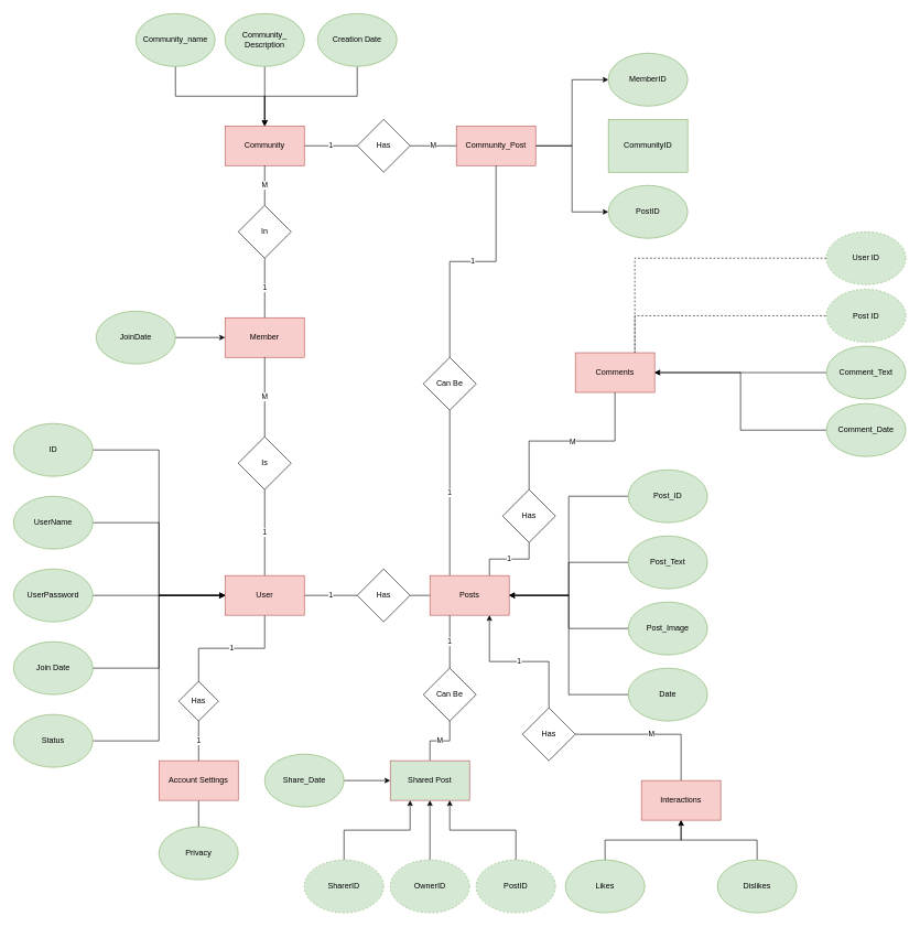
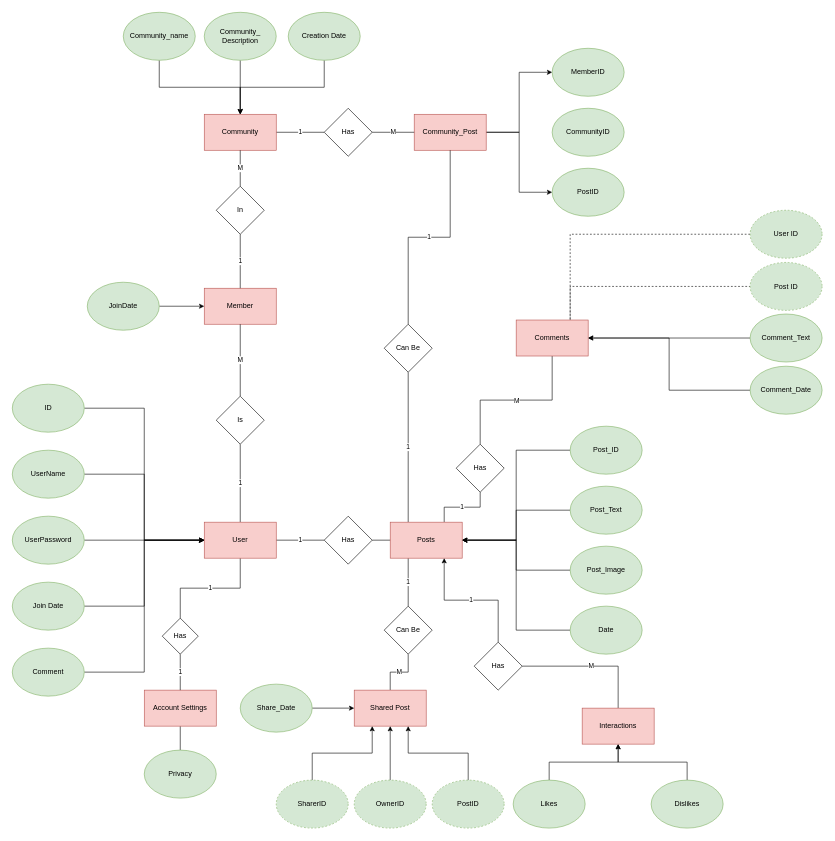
  <mxCell id="0" />
  <mxCell id="1" parent="0" />
  <mxCell id="2" value="1" style="edgeStyle=orthogonalEdgeStyle;rounded=0;orthogonalLoop=1;jettySize=auto;html=1;exitX=1;exitY=0.5;exitDx=0;exitDy=0;entryX=0;entryY=0.5;entryDx=0;entryDy=0;endArrow=none;endFill=0;" edge="1" parent="1" source="5" target="17"><mxGeometry relative="1" as="geometry" /></mxCell>
  <mxCell id="3" value="1" style="edgeStyle=orthogonalEdgeStyle;rounded=0;orthogonalLoop=1;jettySize=auto;html=1;exitX=0.5;exitY=1;exitDx=0;exitDy=0;entryX=0.5;entryY=0;entryDx=0;entryDy=0;endArrow=none;endFill=0;" edge="1" parent="1" source="5" target="45"><mxGeometry relative="1" as="geometry" /></mxCell>
  <mxCell id="4" value="1" style="edgeStyle=orthogonalEdgeStyle;rounded=0;orthogonalLoop=1;jettySize=auto;html=1;exitX=0.5;exitY=0;exitDx=0;exitDy=0;entryX=0.5;entryY=1;entryDx=0;entryDy=0;endArrow=none;endFill=0;" edge="1" parent="1" source="5" target="49"><mxGeometry relative="1" as="geometry" /></mxCell>
  <mxCell id="5" value="User" style="rounded=0;whiteSpace=wrap;html=1;fillColor=#f8cecc;strokeColor=#b85450;" vertex="1" parent="1"><mxGeometry x="340" y="870" width="120" height="60" as="geometry" /></mxCell>
  <mxCell id="6" style="edgeStyle=orthogonalEdgeStyle;rounded=0;orthogonalLoop=1;jettySize=auto;html=1;exitX=1;exitY=0.5;exitDx=0;exitDy=0;entryX=0;entryY=0.5;entryDx=0;entryDy=0;" edge="1" parent="1" source="7" target="5"><mxGeometry relative="1" as="geometry" /></mxCell>
  <mxCell id="7" value="UserName" style="ellipse;whiteSpace=wrap;html=1;fillColor=#d5e8d4;strokeColor=#82b366;" vertex="1" parent="1"><mxGeometry x="20" y="750" width="120" height="80" as="geometry" /></mxCell>
  <mxCell id="8" style="edgeStyle=orthogonalEdgeStyle;rounded=0;orthogonalLoop=1;jettySize=auto;html=1;exitX=1;exitY=0.5;exitDx=0;exitDy=0;" edge="1" parent="1" source="9" target="5"><mxGeometry relative="1" as="geometry" /></mxCell>
  <mxCell id="9" value="UserPassword" style="ellipse;whiteSpace=wrap;html=1;fillColor=#d5e8d4;strokeColor=#82b366;" vertex="1" parent="1"><mxGeometry x="20" y="860" width="120" height="80" as="geometry" /></mxCell>
  <mxCell id="10" style="edgeStyle=orthogonalEdgeStyle;rounded=0;orthogonalLoop=1;jettySize=auto;html=1;exitX=1;exitY=0.5;exitDx=0;exitDy=0;entryX=0;entryY=0.5;entryDx=0;entryDy=0;" edge="1" parent="1" source="11" target="5"><mxGeometry relative="1" as="geometry" /></mxCell>
  <mxCell id="11" value="Join Date" style="ellipse;whiteSpace=wrap;html=1;fillColor=#d5e8d4;strokeColor=#82b366;" vertex="1" parent="1"><mxGeometry x="20" y="970" width="120" height="80" as="geometry" /></mxCell>
  <mxCell id="12" style="edgeStyle=orthogonalEdgeStyle;rounded=0;orthogonalLoop=1;jettySize=auto;html=1;exitX=1;exitY=0.5;exitDx=0;exitDy=0;entryX=0;entryY=0.5;entryDx=0;entryDy=0;" edge="1" parent="1" source="13" target="5"><mxGeometry relative="1" as="geometry" /></mxCell>
- <mxCell id="13" value="Status" style="ellipse;whiteSpace=wrap;html=1;shadow=0;strokeColor=#82b366;perimeterSpacing=0;fillColor=#d5e8d4;" vertex="1" parent="1"><mxGeometry x="20" y="1080" width="120" height="80" as="geometry" /></mxCell>
+ <mxCell id="13" value="Comment" style="ellipse;whiteSpace=wrap;html=1;shadow=0;strokeColor=#82b366;perimeterSpacing=0;fillColor=#d5e8d4;" vertex="1" parent="1"><mxGeometry x="20" y="1080" width="120" height="80" as="geometry" /></mxCell>
  <mxCell id="14" style="edgeStyle=orthogonalEdgeStyle;rounded=0;orthogonalLoop=1;jettySize=auto;html=1;exitX=1;exitY=0.5;exitDx=0;exitDy=0;entryX=0;entryY=0.5;entryDx=0;entryDy=0;" edge="1" parent="1" source="15" target="5"><mxGeometry relative="1" as="geometry" /></mxCell>
  <mxCell id="15" value="ID" style="ellipse;whiteSpace=wrap;html=1;fillColor=#d5e8d4;strokeColor=#82b366;" vertex="1" parent="1"><mxGeometry x="20" y="640" width="120" height="80" as="geometry" /></mxCell>
  <mxCell id="16" value="M" style="edgeStyle=orthogonalEdgeStyle;rounded=0;orthogonalLoop=1;jettySize=auto;html=1;exitX=1;exitY=0.5;exitDx=0;exitDy=0;entryX=0;entryY=0.5;entryDx=0;entryDy=0;endArrow=none;endFill=0;" edge="1" parent="1" source="17" target="22"><mxGeometry relative="1" as="geometry"><Array as="points"><mxPoint x="670" y="900" /><mxPoint x="670" y="900" /></Array></mxGeometry></mxCell>
  <mxCell id="17" value="Has" style="rhombus;whiteSpace=wrap;html=1;" vertex="1" parent="1"><mxGeometry x="540" y="860" width="80" height="80" as="geometry" /></mxCell>
  <mxCell id="18" value="M" style="edgeStyle=orthogonalEdgeStyle;rounded=0;orthogonalLoop=1;jettySize=auto;html=1;entryX=0.5;entryY=0;entryDx=0;entryDy=0;endArrow=none;endFill=0;" edge="1" parent="1" source="35" target="33"><mxGeometry relative="1" as="geometry" /></mxCell>
  <mxCell id="19" value="1" style="edgeStyle=orthogonalEdgeStyle;rounded=0;orthogonalLoop=1;jettySize=auto;html=1;endArrow=none;endFill=0;exitX=0.75;exitY=0;exitDx=0;exitDy=0;" edge="1" parent="1" source="22" target="39"><mxGeometry relative="1" as="geometry" /></mxCell>
  <mxCell id="20" value="1" style="edgeStyle=orthogonalEdgeStyle;rounded=0;orthogonalLoop=1;jettySize=auto;html=1;exitX=0.25;exitY=0;exitDx=0;exitDy=0;entryX=0.5;entryY=1;entryDx=0;entryDy=0;endArrow=none;endFill=0;" edge="1" parent="1" source="22" target="70"><mxGeometry relative="1" as="geometry" /></mxCell>
  <mxCell id="21" value="1" style="edgeStyle=orthogonalEdgeStyle;rounded=0;orthogonalLoop=1;jettySize=auto;html=1;exitX=0.25;exitY=1;exitDx=0;exitDy=0;entryX=0.5;entryY=0;entryDx=0;entryDy=0;endArrow=none;endFill=0;" edge="1" parent="1" source="22" target="81"><mxGeometry relative="1" as="geometry" /></mxCell>
  <mxCell id="22" value="Posts" style="rounded=0;whiteSpace=wrap;html=1;fillColor=#f8cecc;strokeColor=#b85450;" vertex="1" parent="1"><mxGeometry x="650" y="870" width="120" height="60" as="geometry" /></mxCell>
  <mxCell id="23" style="edgeStyle=orthogonalEdgeStyle;rounded=0;orthogonalLoop=1;jettySize=auto;html=1;exitX=0;exitY=0.5;exitDx=0;exitDy=0;" edge="1" parent="1" source="24" target="22"><mxGeometry relative="1" as="geometry" /></mxCell>
  <mxCell id="24" value="Post_Text" style="ellipse;whiteSpace=wrap;html=1;fillColor=#d5e8d4;strokeColor=#82b366;" vertex="1" parent="1"><mxGeometry x="950" y="810" width="120" height="80" as="geometry" /></mxCell>
  <mxCell id="25" style="edgeStyle=orthogonalEdgeStyle;rounded=0;orthogonalLoop=1;jettySize=auto;html=1;exitX=0;exitY=0.5;exitDx=0;exitDy=0;entryX=1;entryY=0.5;entryDx=0;entryDy=0;" edge="1" parent="1" source="26" target="22"><mxGeometry relative="1" as="geometry" /></mxCell>
  <mxCell id="26" value="Post_ID" style="ellipse;whiteSpace=wrap;html=1;fillColor=#d5e8d4;strokeColor=#82b366;" vertex="1" parent="1"><mxGeometry x="950" y="710" width="120" height="80" as="geometry" /></mxCell>
  <mxCell id="27" style="edgeStyle=orthogonalEdgeStyle;rounded=0;orthogonalLoop=1;jettySize=auto;html=1;exitX=0;exitY=0.5;exitDx=0;exitDy=0;entryX=1;entryY=0.5;entryDx=0;entryDy=0;" edge="1" parent="1" source="28" target="22"><mxGeometry relative="1" as="geometry" /></mxCell>
  <mxCell id="28" value="Post_Image" style="ellipse;whiteSpace=wrap;html=1;fillColor=#d5e8d4;strokeColor=#82b366;" vertex="1" parent="1"><mxGeometry x="950" y="910" width="120" height="80" as="geometry" /></mxCell>
  <mxCell id="29" style="edgeStyle=orthogonalEdgeStyle;rounded=0;orthogonalLoop=1;jettySize=auto;html=1;exitX=0.5;exitY=0;exitDx=0;exitDy=0;" edge="1" parent="1" source="30" target="33"><mxGeometry relative="1" as="geometry" /></mxCell>
  <mxCell id="30" value="Likes" style="ellipse;whiteSpace=wrap;html=1;fillColor=#d5e8d4;strokeColor=#82b366;" vertex="1" parent="1"><mxGeometry x="855" y="1300" width="120" height="80" as="geometry" /></mxCell>
  <mxCell id="31" style="edgeStyle=orthogonalEdgeStyle;rounded=0;orthogonalLoop=1;jettySize=auto;html=1;exitX=0;exitY=0.5;exitDx=0;exitDy=0;entryX=1;entryY=0.5;entryDx=0;entryDy=0;" edge="1" parent="1" source="32" target="22"><mxGeometry relative="1" as="geometry" /></mxCell>
  <mxCell id="32" value="Date" style="ellipse;whiteSpace=wrap;html=1;fillColor=#d5e8d4;strokeColor=#82b366;" vertex="1" parent="1"><mxGeometry x="950" y="1010" width="120" height="80" as="geometry" /></mxCell>
  <mxCell id="33" value="Interactions" style="rounded=0;whiteSpace=wrap;html=1;fillColor=#f8cecc;strokeColor=#b85450;" vertex="1" parent="1"><mxGeometry x="970" y="1180" width="120" height="60" as="geometry" /></mxCell>
  <mxCell id="34" value="1" style="edgeStyle=orthogonalEdgeStyle;rounded=0;orthogonalLoop=1;jettySize=auto;html=1;exitX=0.5;exitY=0;exitDx=0;exitDy=0;entryX=0.75;entryY=1;entryDx=0;entryDy=0;" edge="1" parent="1" source="35" target="22"><mxGeometry relative="1" as="geometry" /></mxCell>
  <mxCell id="35" value="Has" style="rhombus;whiteSpace=wrap;html=1;" vertex="1" parent="1"><mxGeometry x="790" y="1070" width="80" height="80" as="geometry" /></mxCell>
  <mxCell id="36" style="edgeStyle=orthogonalEdgeStyle;rounded=0;orthogonalLoop=1;jettySize=auto;html=1;exitX=0.5;exitY=0;exitDx=0;exitDy=0;" edge="1" parent="1" source="37" target="33"><mxGeometry relative="1" as="geometry" /></mxCell>
  <mxCell id="37" value="Dislikes" style="ellipse;whiteSpace=wrap;html=1;fillColor=#d5e8d4;strokeColor=#82b366;" vertex="1" parent="1"><mxGeometry x="1085" y="1300" width="120" height="80" as="geometry" /></mxCell>
  <mxCell id="38" value="M" style="edgeStyle=orthogonalEdgeStyle;rounded=0;orthogonalLoop=1;jettySize=auto;html=1;exitX=0.5;exitY=0;exitDx=0;exitDy=0;endArrow=none;endFill=0;" edge="1" parent="1" source="39" target="41"><mxGeometry relative="1" as="geometry"><mxPoint x="769.765" y="650" as="targetPoint" /></mxGeometry></mxCell>
  <mxCell id="39" value="Has" style="rhombus;whiteSpace=wrap;html=1;rounded=0;" vertex="1" parent="1"><mxGeometry x="760" y="740" width="80" height="80" as="geometry" /></mxCell>
  <mxCell id="40" style="edgeStyle=orthogonalEdgeStyle;rounded=0;orthogonalLoop=1;jettySize=auto;html=1;exitX=0.75;exitY=0;exitDx=0;exitDy=0;entryX=0;entryY=0.5;entryDx=0;entryDy=0;endArrow=none;endFill=0;dashed=1;" edge="1" parent="1" source="41" target="75"><mxGeometry relative="1" as="geometry" /></mxCell>
- <mxCell id="41" value="Comments" style="rounded=0;whiteSpace=wrap;html=1;fillColor=#f8cecc;strokeColor=#b85450;" vertex="1" parent="1"><mxGeometry x="870.005" y="533" width="120" height="60" as="geometry" /></mxCell>
+ <mxCell id="41" value="Comments" style="rounded=0;whiteSpace=wrap;html=1;fillColor=#f8cecc;strokeColor=#b85450;" vertex="1" parent="1"><mxGeometry x="860.005" y="533" width="120" height="60" as="geometry" /></mxCell>
  <mxCell id="42" style="edgeStyle=orthogonalEdgeStyle;rounded=0;orthogonalLoop=1;jettySize=auto;html=1;exitX=0.5;exitY=1;exitDx=0;exitDy=0;entryX=0.5;entryY=0;entryDx=0;entryDy=0;endArrow=none;endFill=0;" edge="1" parent="1" source="43" target="46"><mxGeometry relative="1" as="geometry" /></mxCell>
  <mxCell id="43" value="Account Settings" style="rounded=0;whiteSpace=wrap;html=1;fillColor=#f8cecc;strokeColor=#b85450;" vertex="1" parent="1"><mxGeometry x="240" y="1150" width="120" height="60" as="geometry" /></mxCell>
  <mxCell id="44" value="1" style="edgeStyle=orthogonalEdgeStyle;rounded=0;orthogonalLoop=1;jettySize=auto;html=1;exitX=0.5;exitY=1;exitDx=0;exitDy=0;entryX=0.5;entryY=0;entryDx=0;entryDy=0;endArrow=none;endFill=0;" edge="1" parent="1" source="45" target="43"><mxGeometry relative="1" as="geometry" /></mxCell>
  <mxCell id="45" value="Has" style="rhombus;whiteSpace=wrap;html=1;" vertex="1" parent="1"><mxGeometry x="270" y="1030" width="60" height="60" as="geometry" /></mxCell>
  <mxCell id="46" value="Privacy" style="ellipse;whiteSpace=wrap;html=1;fillColor=#d5e8d4;strokeColor=#82b366;" vertex="1" parent="1"><mxGeometry x="240" y="1250" width="120" height="80" as="geometry" /></mxCell>
  <mxCell id="47" value="Member" style="rounded=0;whiteSpace=wrap;html=1;fillColor=#f8cecc;strokeColor=#b85450;" vertex="1" parent="1"><mxGeometry x="340" y="480" width="120" height="60" as="geometry" /></mxCell>
  <mxCell id="48" value="M" style="edgeStyle=orthogonalEdgeStyle;rounded=0;orthogonalLoop=1;jettySize=auto;html=1;exitX=0.5;exitY=0;exitDx=0;exitDy=0;entryX=0.5;entryY=1;entryDx=0;entryDy=0;endArrow=none;endFill=0;" edge="1" parent="1" source="49" target="47"><mxGeometry relative="1" as="geometry" /></mxCell>
  <mxCell id="49" value="Is" style="rhombus;whiteSpace=wrap;html=1;" vertex="1" parent="1"><mxGeometry x="360" width="80" height="80" as="geometry" y="660" /></mxCell>
  <mxCell id="50" style="edgeStyle=orthogonalEdgeStyle;rounded=0;orthogonalLoop=1;jettySize=auto;html=1;exitX=0.5;exitY=1;exitDx=0;exitDy=0;entryX=0.5;entryY=0;entryDx=0;entryDy=0;" edge="1" parent="1" source="51" target="53"><mxGeometry relative="1" as="geometry" /></mxCell>
  <mxCell id="51" value="Community_name" style="ellipse;whiteSpace=wrap;html=1;fillColor=#d5e8d4;strokeColor=#82b366;" vertex="1" parent="1"><mxGeometry x="205" y="20" width="120" height="80" as="geometry" /></mxCell>
  <mxCell id="52" value="1" style="edgeStyle=orthogonalEdgeStyle;rounded=0;orthogonalLoop=1;jettySize=auto;html=1;endArrow=none;endFill=0;" edge="1" parent="1" source="53" target="79"><mxGeometry relative="1" as="geometry" /></mxCell>
  <mxCell id="53" value="Community" style="rounded=0;whiteSpace=wrap;html=1;fillColor=#f8cecc;strokeColor=#b85450;" vertex="1" parent="1"><mxGeometry x="340" y="190" width="120" height="60" as="geometry" /></mxCell>
  <mxCell id="54" value="M" style="edgeStyle=orthogonalEdgeStyle;rounded=0;orthogonalLoop=1;jettySize=auto;html=1;exitX=0.5;exitY=0;exitDx=0;exitDy=0;entryX=0.5;entryY=1;entryDx=0;entryDy=0;endArrow=none;endFill=0;" edge="1" parent="1" source="56" target="53"><mxGeometry relative="1" as="geometry" /></mxCell>
  <mxCell id="55" value="1" style="edgeStyle=orthogonalEdgeStyle;rounded=0;orthogonalLoop=1;jettySize=auto;html=1;exitX=0.5;exitY=1;exitDx=0;exitDy=0;entryX=0.5;entryY=0;entryDx=0;entryDy=0;endArrow=none;endFill=0;" edge="1" parent="1" source="56" target="47"><mxGeometry relative="1" as="geometry" /></mxCell>
  <mxCell id="56" value="In" style="rhombus;whiteSpace=wrap;html=1;" vertex="1" parent="1"><mxGeometry x="360" y="310" width="80" height="80" as="geometry" /></mxCell>
  <mxCell id="57" style="edgeStyle=orthogonalEdgeStyle;rounded=0;orthogonalLoop=1;jettySize=auto;html=1;exitX=0.5;exitY=1;exitDx=0;exitDy=0;" edge="1" parent="1" source="58" target="53"><mxGeometry relative="1" as="geometry" /></mxCell>
  <mxCell id="58" value="Community_&lt;div&gt;Description&lt;/div&gt;" style="ellipse;whiteSpace=wrap;html=1;fillColor=#d5e8d4;strokeColor=#82b366;" vertex="1" parent="1"><mxGeometry x="340" y="20" width="120" height="80" as="geometry" /></mxCell>
  <mxCell id="59" style="edgeStyle=orthogonalEdgeStyle;rounded=0;orthogonalLoop=1;jettySize=auto;html=1;exitX=1;exitY=0.5;exitDx=0;exitDy=0;" edge="1" parent="1" source="60" target="47"><mxGeometry relative="1" as="geometry" /></mxCell>
  <mxCell id="60" value="JoinDate" style="ellipse;whiteSpace=wrap;html=1;fillColor=#d5e8d4;strokeColor=#82b366;" vertex="1" parent="1"><mxGeometry x="145" y="470" width="120" height="80" as="geometry" /></mxCell>
  <mxCell id="61" style="edgeStyle=orthogonalEdgeStyle;rounded=0;orthogonalLoop=1;jettySize=auto;html=1;exitX=0.5;exitY=1;exitDx=0;exitDy=0;" edge="1" parent="1" source="62" target="53"><mxGeometry relative="1" as="geometry" /></mxCell>
  <mxCell id="62" value="Creation Date" style="ellipse;whiteSpace=wrap;html=1;fillColor=#d5e8d4;strokeColor=#82b366;" vertex="1" parent="1"><mxGeometry x="480" y="20" width="120" height="80" as="geometry" /></mxCell>
  <mxCell id="63" style="edgeStyle=orthogonalEdgeStyle;rounded=0;orthogonalLoop=1;jettySize=auto;html=1;exitX=1;exitY=0.5;exitDx=0;exitDy=0;entryX=0;entryY=0.5;entryDx=0;entryDy=0;" edge="1" parent="1" source="65" target="66"><mxGeometry relative="1" as="geometry" /></mxCell>
  <mxCell id="64" style="edgeStyle=orthogonalEdgeStyle;rounded=0;orthogonalLoop=1;jettySize=auto;html=1;exitX=1;exitY=0.5;exitDx=0;exitDy=0;entryX=0;entryY=0.5;entryDx=0;entryDy=0;" edge="1" parent="1" source="65" target="68"><mxGeometry relative="1" as="geometry" /></mxCell>
  <mxCell id="65" value="Community_Post" style="rounded=0;whiteSpace=wrap;html=1;fillColor=#f8cecc;strokeColor=#b85450;" vertex="1" parent="1"><mxGeometry x="690" y="190" width="120" height="60" as="geometry" /></mxCell>
  <mxCell id="66" value="MemberID" style="ellipse;whiteSpace=wrap;html=1;fillColor=#d5e8d4;strokeColor=#82b366;" vertex="1" parent="1"><mxGeometry x="920" y="80" width="120" height="80" as="geometry" /></mxCell>
- <mxCell id="67" value="CommunityID" style="whiteSpace=wrap;html=1;fillColor=#d5e8d4;strokeColor=#82b366;rounded=0;" vertex="1" parent="1"><mxGeometry x="920" y="180" width="120" height="80" as="geometry" /></mxCell>
+ <mxCell id="67" value="CommunityID" style="ellipse;whiteSpace=wrap;html=1;fillColor=#d5e8d4;strokeColor=#82b366;" vertex="1" parent="1"><mxGeometry x="920" y="180" width="120" height="80" as="geometry" /></mxCell>
  <mxCell id="68" value="PostID" style="ellipse;whiteSpace=wrap;html=1;fillColor=#d5e8d4;strokeColor=#82b366;" vertex="1" parent="1"><mxGeometry x="920" y="280" width="120" height="80" as="geometry" /></mxCell>
  <mxCell id="69" value="1" style="edgeStyle=orthogonalEdgeStyle;rounded=0;orthogonalLoop=1;jettySize=auto;html=1;exitX=0.5;exitY=0;exitDx=0;exitDy=0;entryX=0.5;entryY=1;entryDx=0;entryDy=0;endArrow=none;endFill=0;" edge="1" parent="1" source="70" target="65"><mxGeometry relative="1" as="geometry" /></mxCell>
  <mxCell id="70" value="Can Be" style="rhombus;whiteSpace=wrap;html=1;" vertex="1" parent="1"><mxGeometry x="640" y="540" width="80" height="80" as="geometry" /></mxCell>
  <mxCell id="71" style="edgeStyle=orthogonalEdgeStyle;rounded=0;orthogonalLoop=1;jettySize=auto;html=1;exitX=0;exitY=0.5;exitDx=0;exitDy=0;entryX=1;entryY=0.5;entryDx=0;entryDy=0;" edge="1" parent="1" source="72" target="41"><mxGeometry relative="1" as="geometry" /></mxCell>
  <mxCell id="72" value="Comment_Text" style="ellipse;whiteSpace=wrap;html=1;fillColor=#d5e8d4;strokeColor=#82b366;" vertex="1" parent="1"><mxGeometry x="1250" y="523" width="120" height="80" as="geometry" /></mxCell>
  <mxCell id="73" style="edgeStyle=orthogonalEdgeStyle;rounded=0;orthogonalLoop=1;jettySize=auto;html=1;exitX=0;exitY=0.5;exitDx=0;exitDy=0;entryX=1;entryY=0.5;entryDx=0;entryDy=0;" edge="1" parent="1" source="74" target="41"><mxGeometry relative="1" as="geometry" /></mxCell>
  <mxCell id="74" value="Comment_Date" style="ellipse;whiteSpace=wrap;html=1;fillColor=#d5e8d4;strokeColor=#82b366;" vertex="1" parent="1"><mxGeometry x="1250" y="610" width="120" height="80" as="geometry" /></mxCell>
  <mxCell id="75" value="Post ID" style="ellipse;whiteSpace=wrap;html=1;dashed=1;fillColor=#d5e8d4;strokeColor=#82b366;" vertex="1" parent="1"><mxGeometry x="1250" y="437" width="120" height="80" as="geometry" /></mxCell>
  <mxCell id="76" style="edgeStyle=orthogonalEdgeStyle;rounded=0;orthogonalLoop=1;jettySize=auto;html=1;exitX=0;exitY=0.5;exitDx=0;exitDy=0;entryX=0.75;entryY=0;entryDx=0;entryDy=0;endArrow=none;endFill=0;dashed=1;" edge="1" parent="1" source="77" target="41"><mxGeometry relative="1" as="geometry" /></mxCell>
  <mxCell id="77" value="User ID" style="ellipse;whiteSpace=wrap;html=1;dashed=1;fillColor=#d5e8d4;strokeColor=#82b366;" vertex="1" parent="1"><mxGeometry x="1250" y="350" width="120" height="80" as="geometry" /></mxCell>
  <mxCell id="78" value="M" style="edgeStyle=orthogonalEdgeStyle;rounded=0;orthogonalLoop=1;jettySize=auto;html=1;endArrow=none;endFill=0;" edge="1" parent="1" source="79" target="65"><mxGeometry relative="1" as="geometry" /></mxCell>
  <mxCell id="79" value="Has" style="rhombus;whiteSpace=wrap;html=1;rounded=0;" vertex="1" parent="1"><mxGeometry x="540" y="180" width="80" height="80" as="geometry" /></mxCell>
  <mxCell id="80" value="M" style="edgeStyle=orthogonalEdgeStyle;rounded=0;orthogonalLoop=1;jettySize=auto;html=1;exitX=0.5;exitY=1;exitDx=0;exitDy=0;entryX=0.5;entryY=0;entryDx=0;entryDy=0;endArrow=none;endFill=0;" edge="1" parent="1" source="81" target="82"><mxGeometry relative="1" as="geometry" /></mxCell>
  <mxCell id="81" value="Can Be" style="rhombus;whiteSpace=wrap;html=1;" vertex="1" parent="1"><mxGeometry x="640" y="1010" width="80" height="80" as="geometry" /></mxCell>
- <mxCell id="82" value="Shared Post" style="rounded=0;whiteSpace=wrap;html=1;fillColor=#d5e8d4;strokeColor=#b85450;" vertex="1" parent="1"><mxGeometry x="590" y="1150" width="120" height="60" as="geometry" /></mxCell>
+ <mxCell id="82" value="Shared Post" style="rounded=0;whiteSpace=wrap;html=1;fillColor=#f8cecc;strokeColor=#b85450;" vertex="1" parent="1"><mxGeometry x="590" y="1150" width="120" height="60" as="geometry" /></mxCell>
  <mxCell id="83" style="edgeStyle=orthogonalEdgeStyle;rounded=0;orthogonalLoop=1;jettySize=auto;html=1;exitX=0.5;exitY=0;exitDx=0;exitDy=0;entryX=0.25;entryY=1;entryDx=0;entryDy=0;" edge="1" parent="1" source="84" target="82"><mxGeometry relative="1" as="geometry" /></mxCell>
  <mxCell id="84" value="SharerID" style="ellipse;whiteSpace=wrap;html=1;dashed=1;fillColor=#d5e8d4;strokeColor=#82b366;" vertex="1" parent="1"><mxGeometry x="460" y="1300" width="120" height="80" as="geometry" /></mxCell>
  <mxCell id="85" style="edgeStyle=orthogonalEdgeStyle;rounded=0;orthogonalLoop=1;jettySize=auto;html=1;exitX=0.5;exitY=0;exitDx=0;exitDy=0;entryX=0.5;entryY=1;entryDx=0;entryDy=0;" edge="1" parent="1" source="86" target="82"><mxGeometry relative="1" as="geometry" /></mxCell>
  <mxCell id="86" value="OwnerID" style="ellipse;whiteSpace=wrap;html=1;dashed=1;fillColor=#d5e8d4;strokeColor=#82b366;" vertex="1" parent="1"><mxGeometry x="590" y="1300" width="120" height="80" as="geometry" /></mxCell>
  <mxCell id="87" style="edgeStyle=orthogonalEdgeStyle;rounded=0;orthogonalLoop=1;jettySize=auto;html=1;exitX=0.5;exitY=0;exitDx=0;exitDy=0;entryX=0.75;entryY=1;entryDx=0;entryDy=0;" edge="1" parent="1" source="88" target="82"><mxGeometry relative="1" as="geometry" /></mxCell>
  <mxCell id="88" value="PostID" style="ellipse;whiteSpace=wrap;html=1;dashed=1;fillColor=#d5e8d4;strokeColor=#82b366;" vertex="1" parent="1"><mxGeometry x="720" y="1300" width="120" height="80" as="geometry" /></mxCell>
  <mxCell id="89" style="edgeStyle=orthogonalEdgeStyle;rounded=0;orthogonalLoop=1;jettySize=auto;html=1;exitX=1;exitY=0.5;exitDx=0;exitDy=0;entryX=0;entryY=0.5;entryDx=0;entryDy=0;" edge="1" parent="1" source="90" target="82"><mxGeometry relative="1" as="geometry" /></mxCell>
  <mxCell id="90" value="Share_Date" style="ellipse;whiteSpace=wrap;html=1;fillColor=#d5e8d4;strokeColor=#82b366;" vertex="1" parent="1"><mxGeometry x="400" y="1140" width="120" height="80" as="geometry" /></mxCell>
